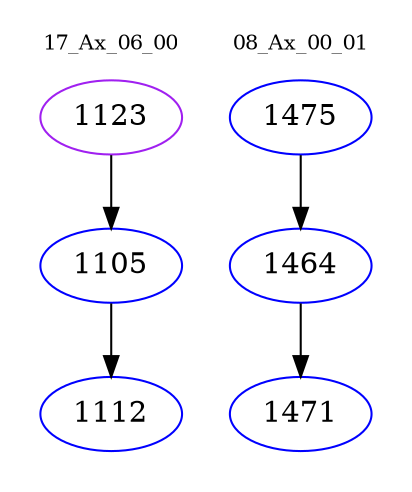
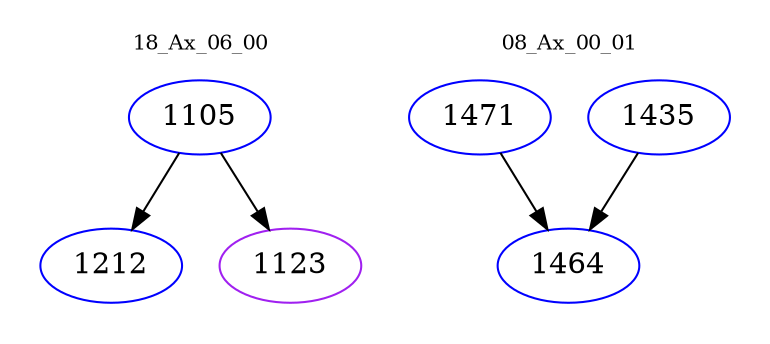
  digraph {
    node [color=blue]
    edge [color=black]
    n1 [label=1105]
-   n2 [label=1112]
+   n2 [label=1212]
    n3 [color=purple label=1123]
    n4 [label=1464]
-   n5 [label=1475]
+   n5 [label=1435]
    n6 [label=1471]
    subgraph cluster_1 {
      color=white
      fontsize=10
-     label="17_Ax_06_00"
+     label="18_Ax_06_00"
      n1
      n2
      n3
    }
    subgraph cluster_2 {
      color=white
      fontsize=10
      label="08_Ax_00_01"
      n4
      n5
      n6
    }
    n1 -> n2
-   n3 -> n1
-   n4 -> n6
+   n1 -> n3
+   n6 -> n4
    n5 -> n4
  }
